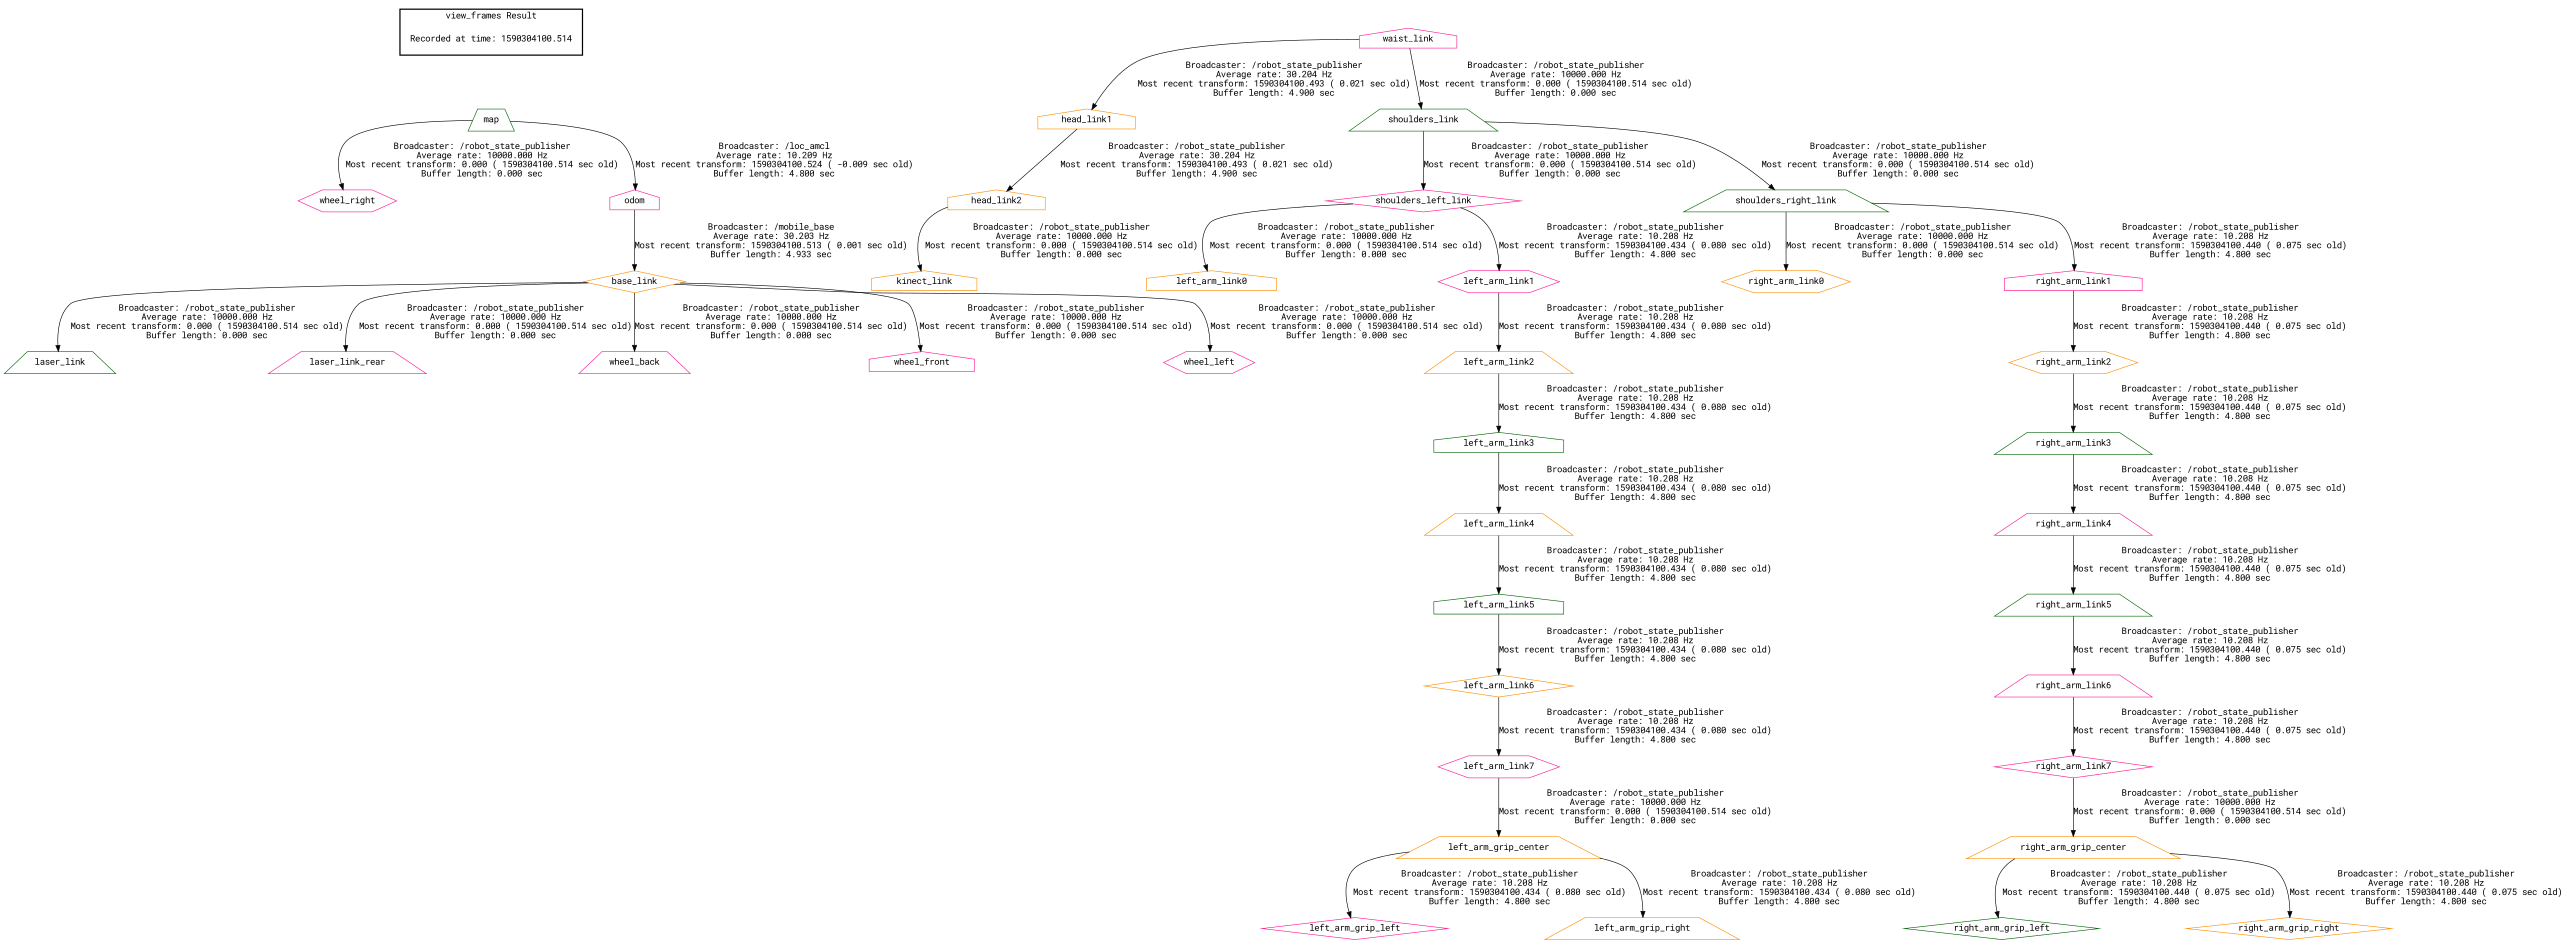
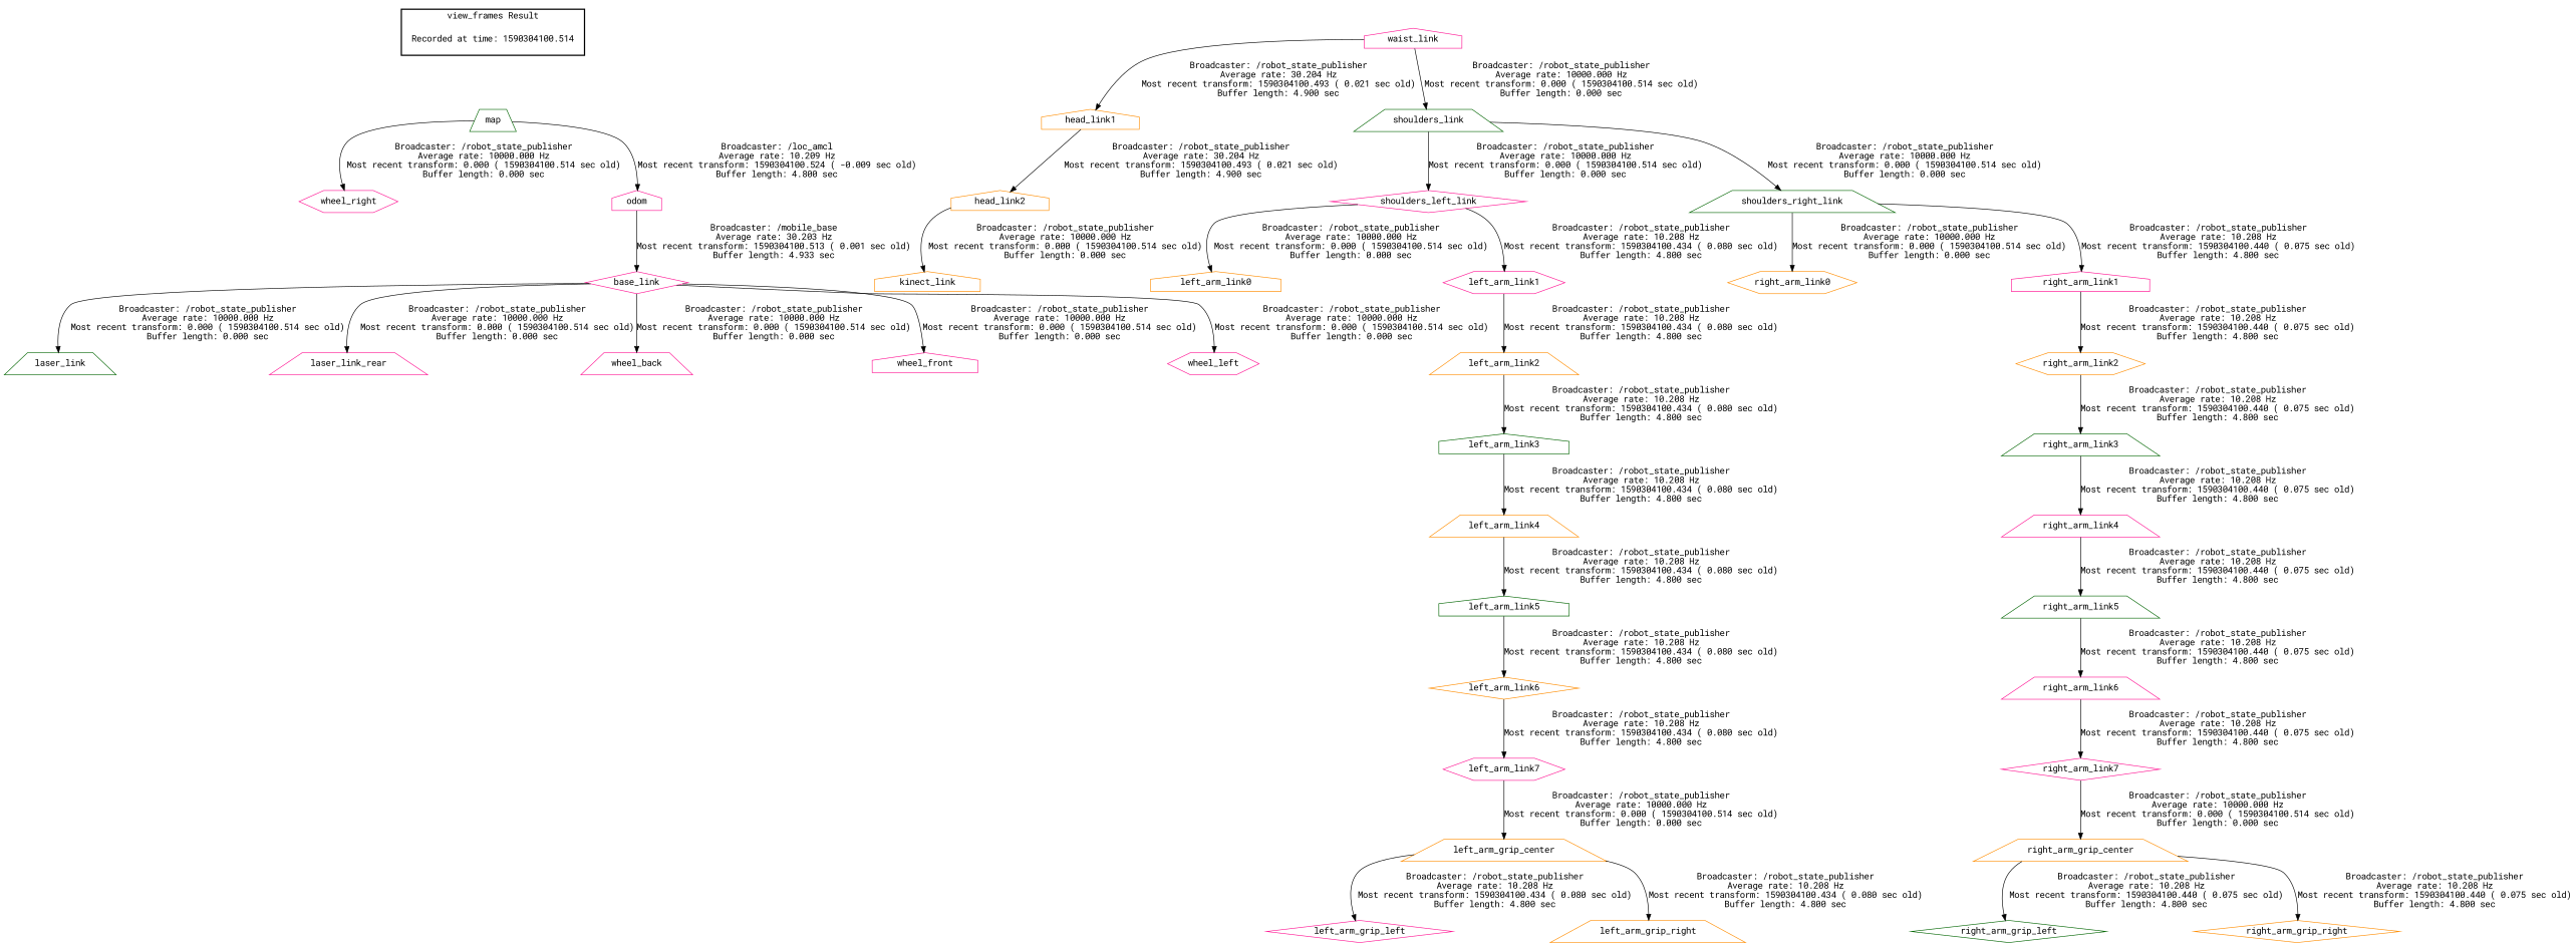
  digraph {
    fontname="Roboto Mono"
    node [color=darkorange fontname="Roboto Mono" shape=trapezium]
    edge [fontname="Roboto Mono"]
    "Recorded at time: 1590304100.514" [shape=plaintext]
    map [color=darkgreen]
    head_link2 [shape=house]
    kinect_link [shape=house]
    head_link1 [shape=house]
    shoulders_left_link [color=deeppink shape=diamond]
    left_arm_link0 [shape=house]
    left_arm_link1 [color=deeppink shape=hexagon]
    left_arm_link2
    shoulders_link [color=darkgreen]
    shoulders_right_link [color=darkgreen]
    right_arm_link0 [shape=hexagon]
    right_arm_link1 [color=deeppink shape=house]
    left_arm_link7 [color=deeppink shape=hexagon]
    left_arm_grip_center
    left_arm_grip_left [color=deeppink shape=diamond]
    left_arm_grip_right
    left_arm_link6 [shape=diamond]
-   base_link [shape=diamond]
+   base_link [color=deeppink shape=diamond]
    laser_link [color=darkgreen]
    laser_link_rear [color=deeppink]
    wheel_back [color=deeppink]
    wheel_front [color=deeppink shape=house]
    wheel_left [color=deeppink shape=hexagon]
    wheel_right [color=deeppink shape=hexagon]
    odom [color=deeppink shape=house]
    right_arm_link2 [shape=hexagon]
    right_arm_link7 [color=deeppink shape=diamond]
    right_arm_grip_center
    right_arm_grip_left [color=darkgreen shape=diamond]
    right_arm_grip_right [shape=diamond]
    right_arm_link6 [color=deeppink]
    waist_link [color=deeppink shape=house]
    left_arm_link3 [color=darkgreen shape=house]
    left_arm_link4
    left_arm_link5 [color=darkgreen shape=house]
    right_arm_link3 [color=darkgreen]
    right_arm_link4 [color=deeppink]
    right_arm_link5 [color=darkgreen]
    subgraph cluster_1 {
      color=black
      label="view_frames Result"
      style=bold
      "Recorded at time: 1590304100.514"
    }
    "Recorded at time: 1590304100.514" -> map [style=invis]
    map -> wheel_right [label="Broadcaster: /robot_state_publisher\nAverage rate: 10000.000 Hz\nMost recent transform: 0.000 ( 1590304100.514 sec old)\nBuffer length: 0.000 sec\n"]
    map -> odom [label="Broadcaster: /loc_amcl\nAverage rate: 10.209 Hz\nMost recent transform: 1590304100.524 ( -0.009 sec old)\nBuffer length: 4.800 sec\n"]
    head_link2 -> kinect_link [label="Broadcaster: /robot_state_publisher\nAverage rate: 10000.000 Hz\nMost recent transform: 0.000 ( 1590304100.514 sec old)\nBuffer length: 0.000 sec\n"]
    head_link1 -> head_link2 [label="Broadcaster: /robot_state_publisher\nAverage rate: 30.204 Hz\nMost recent transform: 1590304100.493 ( 0.021 sec old)\nBuffer length: 4.900 sec\n"]
    shoulders_left_link -> left_arm_link0 [label="Broadcaster: /robot_state_publisher\nAverage rate: 10000.000 Hz\nMost recent transform: 0.000 ( 1590304100.514 sec old)\nBuffer length: 0.000 sec\n"]
    shoulders_left_link -> left_arm_link1 [label="Broadcaster: /robot_state_publisher\nAverage rate: 10.208 Hz\nMost recent transform: 1590304100.434 ( 0.080 sec old)\nBuffer length: 4.800 sec\n"]
    left_arm_link1 -> left_arm_link2 [label="Broadcaster: /robot_state_publisher\nAverage rate: 10.208 Hz\nMost recent transform: 1590304100.434 ( 0.080 sec old)\nBuffer length: 4.800 sec\n"]
    left_arm_link2 -> left_arm_link3 [label="Broadcaster: /robot_state_publisher\nAverage rate: 10.208 Hz\nMost recent transform: 1590304100.434 ( 0.080 sec old)\nBuffer length: 4.800 sec\n"]
    shoulders_link -> shoulders_left_link [label="Broadcaster: /robot_state_publisher\nAverage rate: 10000.000 Hz\nMost recent transform: 0.000 ( 1590304100.514 sec old)\nBuffer length: 0.000 sec\n"]
    shoulders_link -> shoulders_right_link [label="Broadcaster: /robot_state_publisher\nAverage rate: 10000.000 Hz\nMost recent transform: 0.000 ( 1590304100.514 sec old)\nBuffer length: 0.000 sec\n"]
    shoulders_right_link -> right_arm_link0 [label="Broadcaster: /robot_state_publisher\nAverage rate: 10000.000 Hz\nMost recent transform: 0.000 ( 1590304100.514 sec old)\nBuffer length: 0.000 sec\n"]
    shoulders_right_link -> right_arm_link1 [label="Broadcaster: /robot_state_publisher\nAverage rate: 10.208 Hz\nMost recent transform: 1590304100.440 ( 0.075 sec old)\nBuffer length: 4.800 sec\n"]
    right_arm_link1 -> right_arm_link2 [label="Broadcaster: /robot_state_publisher\nAverage rate: 10.208 Hz\nMost recent transform: 1590304100.440 ( 0.075 sec old)\nBuffer length: 4.800 sec\n"]
    left_arm_link7 -> left_arm_grip_center [label="Broadcaster: /robot_state_publisher\nAverage rate: 10000.000 Hz\nMost recent transform: 0.000 ( 1590304100.514 sec old)\nBuffer length: 0.000 sec\n"]
    left_arm_grip_center -> left_arm_grip_left [label="Broadcaster: /robot_state_publisher\nAverage rate: 10.208 Hz\nMost recent transform: 1590304100.434 ( 0.080 sec old)\nBuffer length: 4.800 sec\n"]
    left_arm_grip_center -> left_arm_grip_right [label="Broadcaster: /robot_state_publisher\nAverage rate: 10.208 Hz\nMost recent transform: 1590304100.434 ( 0.080 sec old)\nBuffer length: 4.800 sec\n"]
    left_arm_link6 -> left_arm_link7 [label="Broadcaster: /robot_state_publisher\nAverage rate: 10.208 Hz\nMost recent transform: 1590304100.434 ( 0.080 sec old)\nBuffer length: 4.800 sec\n"]
    base_link -> laser_link [label="Broadcaster: /robot_state_publisher\nAverage rate: 10000.000 Hz\nMost recent transform: 0.000 ( 1590304100.514 sec old)\nBuffer length: 0.000 sec\n"]
    base_link -> laser_link_rear [label="Broadcaster: /robot_state_publisher\nAverage rate: 10000.000 Hz\nMost recent transform: 0.000 ( 1590304100.514 sec old)\nBuffer length: 0.000 sec\n"]
    base_link -> wheel_back [label="Broadcaster: /robot_state_publisher\nAverage rate: 10000.000 Hz\nMost recent transform: 0.000 ( 1590304100.514 sec old)\nBuffer length: 0.000 sec\n"]
    base_link -> wheel_front [label="Broadcaster: /robot_state_publisher\nAverage rate: 10000.000 Hz\nMost recent transform: 0.000 ( 1590304100.514 sec old)\nBuffer length: 0.000 sec\n"]
    base_link -> wheel_left [label="Broadcaster: /robot_state_publisher\nAverage rate: 10000.000 Hz\nMost recent transform: 0.000 ( 1590304100.514 sec old)\nBuffer length: 0.000 sec\n"]
    odom -> base_link [label="Broadcaster: /mobile_base\nAverage rate: 30.203 Hz\nMost recent transform: 1590304100.513 ( 0.001 sec old)\nBuffer length: 4.933 sec\n"]
    right_arm_link2 -> right_arm_link3 [label="Broadcaster: /robot_state_publisher\nAverage rate: 10.208 Hz\nMost recent transform: 1590304100.440 ( 0.075 sec old)\nBuffer length: 4.800 sec\n"]
    right_arm_link7 -> right_arm_grip_center [label="Broadcaster: /robot_state_publisher\nAverage rate: 10000.000 Hz\nMost recent transform: 0.000 ( 1590304100.514 sec old)\nBuffer length: 0.000 sec\n"]
    right_arm_grip_center -> right_arm_grip_left [label="Broadcaster: /robot_state_publisher\nAverage rate: 10.208 Hz\nMost recent transform: 1590304100.440 ( 0.075 sec old)\nBuffer length: 4.800 sec\n"]
    right_arm_grip_center -> right_arm_grip_right [label="Broadcaster: /robot_state_publisher\nAverage rate: 10.208 Hz\nMost recent transform: 1590304100.440 ( 0.075 sec old)\nBuffer length: 4.800 sec\n"]
    right_arm_link6 -> right_arm_link7 [label="Broadcaster: /robot_state_publisher\nAverage rate: 10.208 Hz\nMost recent transform: 1590304100.440 ( 0.075 sec old)\nBuffer length: 4.800 sec\n"]
    waist_link -> head_link1 [label="Broadcaster: /robot_state_publisher\nAverage rate: 30.204 Hz\nMost recent transform: 1590304100.493 ( 0.021 sec old)\nBuffer length: 4.900 sec\n"]
    waist_link -> shoulders_link [label="Broadcaster: /robot_state_publisher\nAverage rate: 10000.000 Hz\nMost recent transform: 0.000 ( 1590304100.514 sec old)\nBuffer length: 0.000 sec\n"]
    left_arm_link3 -> left_arm_link4 [label="Broadcaster: /robot_state_publisher\nAverage rate: 10.208 Hz\nMost recent transform: 1590304100.434 ( 0.080 sec old)\nBuffer length: 4.800 sec\n"]
    left_arm_link4 -> left_arm_link5 [label="Broadcaster: /robot_state_publisher\nAverage rate: 10.208 Hz\nMost recent transform: 1590304100.434 ( 0.080 sec old)\nBuffer length: 4.800 sec\n"]
    left_arm_link5 -> left_arm_link6 [label="Broadcaster: /robot_state_publisher\nAverage rate: 10.208 Hz\nMost recent transform: 1590304100.434 ( 0.080 sec old)\nBuffer length: 4.800 sec\n"]
    right_arm_link3 -> right_arm_link4 [label="Broadcaster: /robot_state_publisher\nAverage rate: 10.208 Hz\nMost recent transform: 1590304100.440 ( 0.075 sec old)\nBuffer length: 4.800 sec\n"]
    right_arm_link4 -> right_arm_link5 [label="Broadcaster: /robot_state_publisher\nAverage rate: 10.208 Hz\nMost recent transform: 1590304100.440 ( 0.075 sec old)\nBuffer length: 4.800 sec\n"]
    right_arm_link5 -> right_arm_link6 [label="Broadcaster: /robot_state_publisher\nAverage rate: 10.208 Hz\nMost recent transform: 1590304100.440 ( 0.075 sec old)\nBuffer length: 4.800 sec\n"]
  }
